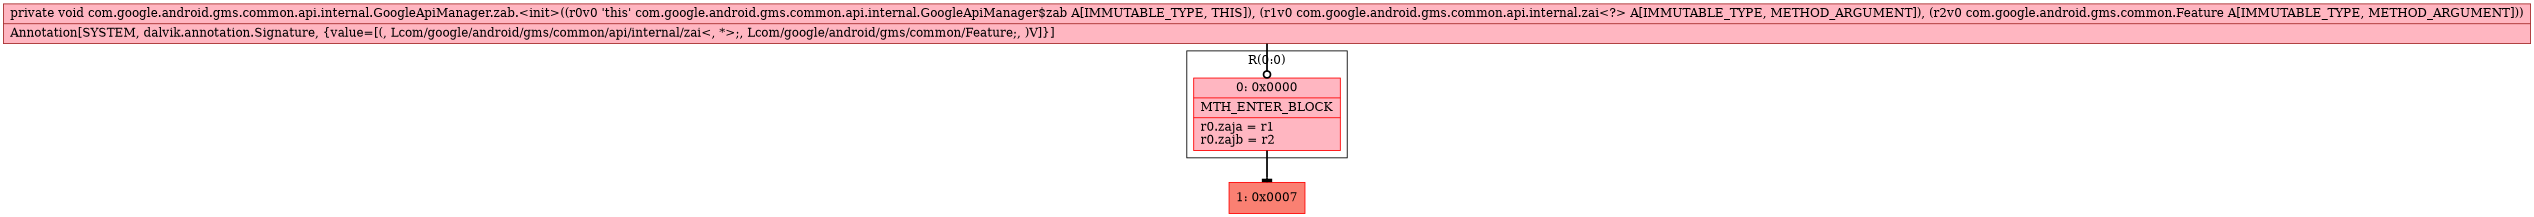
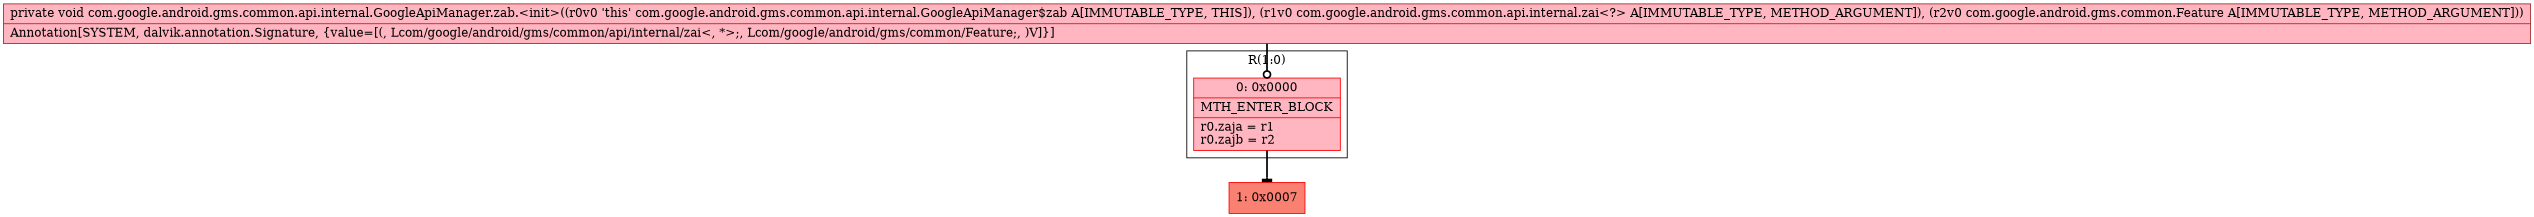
  digraph {
    node [color=red shape=record style=filled fillcolor=lightpink]
    edge [style=bold]
    n1 [label="{0\:\ 0x0000|MTH_ENTER_BLOCK\l|r0.zaja = r1\lr0.zajb = r2\l}"]
    n2 [label="{1\:\ 0x0007}" fillcolor=salmon]
    n3 [label="{private void com.google.android.gms.common.api.internal.GoogleApiManager.zab.\<init\>((r0v0 'this' com.google.android.gms.common.api.internal.GoogleApiManager$zab A[IMMUTABLE_TYPE, THIS]), (r1v0 com.google.android.gms.common.api.internal.zai\<?\> A[IMMUTABLE_TYPE, METHOD_ARGUMENT]), (r2v0 com.google.android.gms.common.Feature A[IMMUTABLE_TYPE, METHOD_ARGUMENT]))  | Annotation[SYSTEM, dalvik.annotation.Signature, \{value=[(, Lcom\/google\/android\/gms\/common\/api\/internal\/zai\<, *\>;, Lcom\/google\/android\/gms\/common\/Feature;, )V]\}]\l}" color=brown]
    subgraph cluster_1 {
-     label="R(0:0)"
+     label="R(1:0)"
      n1
    }
    n1 -> n2 [arrowhead=tee]
    n3 -> n1 [arrowhead=odot]
  }
